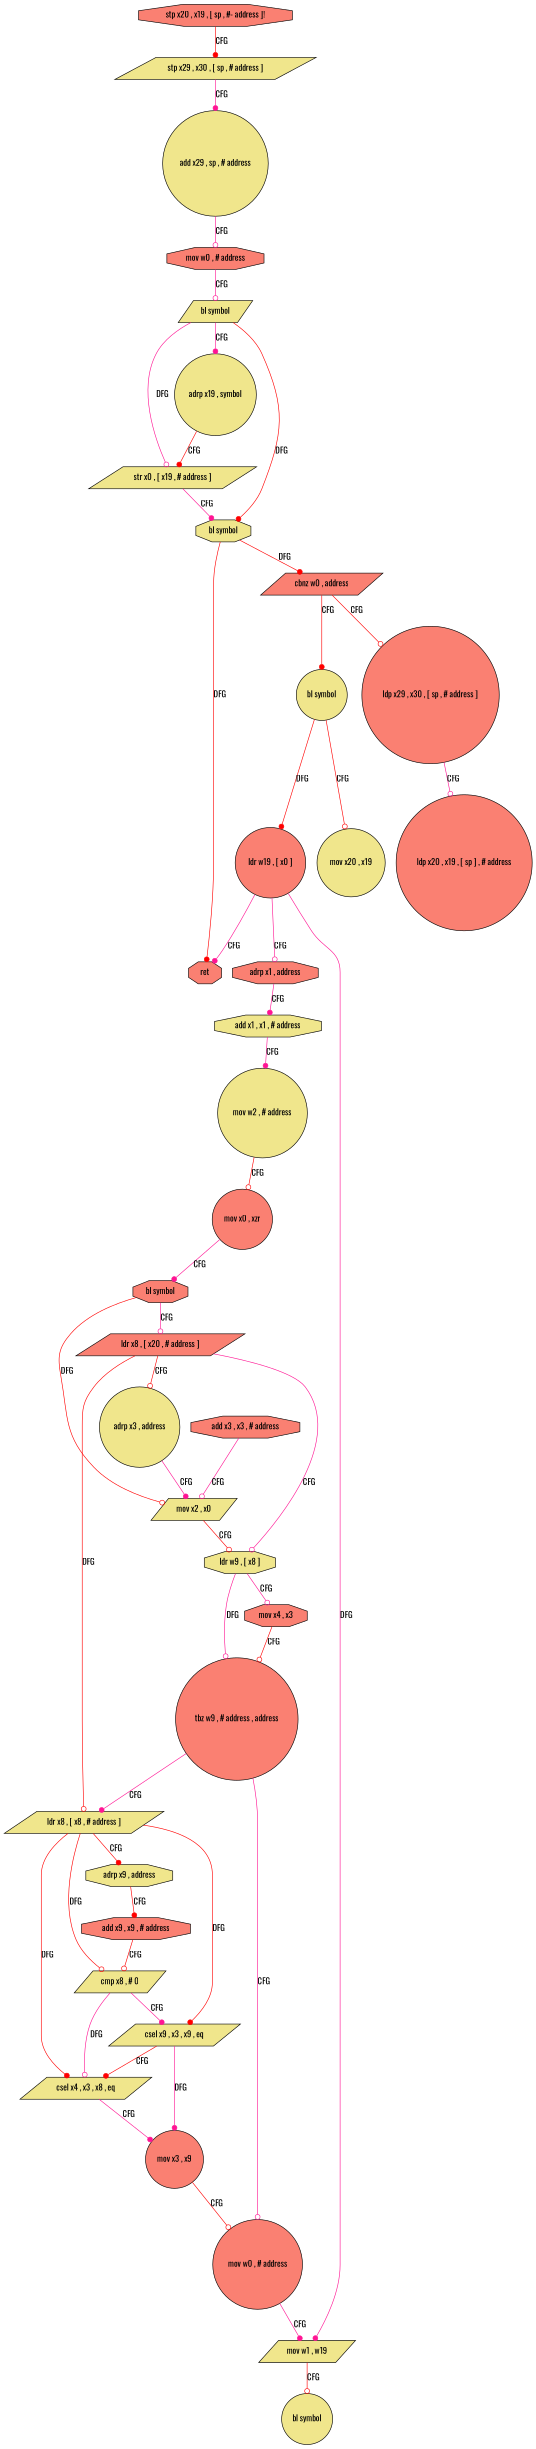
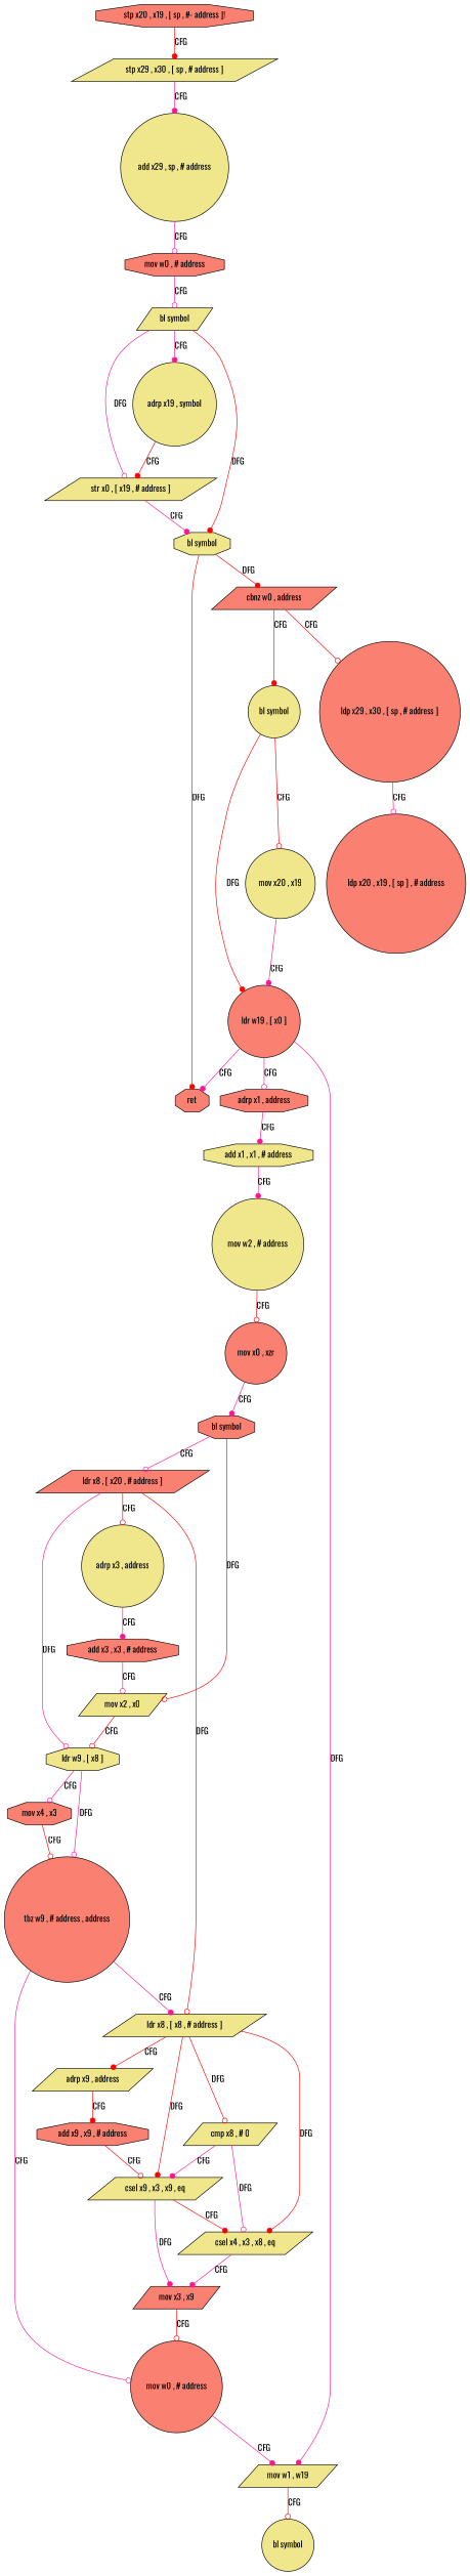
  digraph {
    fontname=Oswald
    node [fillcolor=khaki fontname=Oswald shape=circle style=filled]
    edge [arrowhead=dot color=deeppink fontname=Oswald]
    n1 [fillcolor=salmon label="stp x20 , x19 , [ sp , #- address ]!" shape=octagon]
    n2 [label="stp x29 , x30 , [ sp , # address ]" shape=parallelogram]
    n3 [label="add x29 , sp , # address"]
    n4 [fillcolor=salmon label="mov w0 , # address" shape=octagon]
    n5 [label="bl symbol" shape=parallelogram]
    n6 [label="adrp x19 , symbol"]
    n7 [label="str x0 , [ x19 , # address ]" shape=parallelogram]
    n8 [label="bl symbol" shape=octagon]
    n9 [fillcolor=salmon label="cbnz w0 , address" shape=parallelogram]
    n10 [fillcolor=salmon label=ret shape=octagon]
    n11 [label="bl symbol"]
    n12 [fillcolor=salmon label="ldp x29 , x30 , [ sp , # address ]"]
    n13 [label="mov x20 , x19"]
    n14 [fillcolor=salmon label="ldr w19 , [ x0 ]"]
    n15 [fillcolor=salmon label="ldp x20 , x19 , [ sp ] , # address"]
    n16 [fillcolor=salmon label="adrp x1 , address" shape=octagon]
    n17 [label="mov w1 , w19" shape=parallelogram]
    n18 [label="add x1 , x1 , # address" shape=octagon]
    n19 [label="bl symbol"]
    n20 [label="mov w2 , # address"]
    n21 [fillcolor=salmon label="mov x0 , xzr"]
    n22 [fillcolor=salmon label="bl symbol" shape=octagon]
    n23 [fillcolor=salmon label="ldr x8 , [ x20 , # address ]" shape=parallelogram]
    n24 [label="mov x2 , x0" shape=parallelogram]
    n25 [label="adrp x3 , address"]
    n26 [label="ldr w9 , [ x8 ]" shape=octagon]
    n27 [label="ldr x8 , [ x8 , # address ]" shape=parallelogram]
    n28 [fillcolor=salmon label="add x3 , x3 , # address" shape=octagon]
    n29 [fillcolor=salmon label="mov x4 , x3" shape=octagon]
    n30 [fillcolor=salmon label="tbz w9 , # address , address"]
-   n31 [label="adrp x9 , address" shape=octagon]
+   n31 [label="adrp x9 , address" shape=parallelogram]
    n32 [label="cmp x8 , # 0" shape=parallelogram]
    n33 [label="csel x9 , x3 , x9 , eq" shape=parallelogram]
    n34 [label="csel x4 , x3 , x8 , eq" shape=parallelogram]
    n35 [fillcolor=salmon label="mov w0 , # address"]
    n36 [fillcolor=salmon label="add x9 , x9 , # address" shape=octagon]
-   n37 [fillcolor=salmon label="mov x3 , x9"]
+   n37 [fillcolor=salmon label="mov x3 , x9" shape=parallelogram]
    n1 -> n2 [color=red label=CFG]
    n2 -> n3 [label=CFG]
    n3 -> n4 [arrowhead=odot label=CFG]
    n4 -> n5 [arrowhead=odot label=CFG]
    n5 -> n6 [label=CFG]
    n5 -> n7 [arrowhead=odot label=DFG]
    n5 -> n8 [color=red label=DFG]
    n6 -> n7 [color=red label=CFG]
    n7 -> n8 [label=CFG]
    n8 -> n9 [color=red label=DFG]
    n8 -> n10 [color=red label=DFG]
    n9 -> n11 [color=red label=CFG]
    n9 -> n12 [arrowhead=odot color=red label=CFG]
    n11 -> n13 [arrowhead=odot color=red label=CFG]
    n11 -> n14 [color=red label=DFG]
    n12 -> n15 [arrowhead=odot label=CFG]
+   n13 -> n14 [label=CFG]
    n14 -> n10 [label=CFG]
    n14 -> n16 [arrowhead=odot label=CFG]
    n14 -> n17 [label=DFG]
    n16 -> n18 [label=CFG]
    n17 -> n19 [arrowhead=odot color=red label=CFG]
    n18 -> n20 [label=CFG]
    n20 -> n21 [arrowhead=odot color=red label=CFG]
    n21 -> n22 [label=CFG]
    n22 -> n23 [arrowhead=odot label=CFG]
    n22 -> n24 [arrowhead=odot color=red label=DFG]
    n23 -> n25 [arrowhead=odot color=red label=CFG]
-   n23 -> n26 [arrowhead=odot label=CFG]
+   n23 -> n26 [arrowhead=odot label=DFG]
    n23 -> n27 [arrowhead=odot color=red label=DFG]
    n24 -> n26 [arrowhead=odot color=red label=CFG]
-   n25 -> n24 [label=CFG]
+   n25 -> n28 [label=CFG]
    n26 -> n29 [arrowhead=odot label=CFG]
    n26 -> n30 [arrowhead=odot label=DFG]
    n27 -> n31 [color=red label=CFG]
    n27 -> n32 [arrowhead=odot color=red label=DFG]
    n27 -> n33 [color=red label=DFG]
    n27 -> n34 [color=red label=DFG]
    n28 -> n24 [arrowhead=odot label=CFG]
    n29 -> n30 [arrowhead=odot color=red label=CFG]
    n30 -> n27 [label=CFG]
    n30 -> n35 [arrowhead=odot label=CFG]
    n31 -> n36 [color=red label=CFG]
    n32 -> n33 [label=CFG]
    n32 -> n34 [arrowhead=odot label=DFG]
    n33 -> n34 [color=red label=CFG]
    n33 -> n37 [label=DFG]
    n34 -> n37 [label=CFG]
    n35 -> n17 [label=CFG]
-   n36 -> n32 [arrowhead=odot color=red label=CFG]
+   n36 -> n33 [arrowhead=odot color=red label=CFG]
    n37 -> n35 [arrowhead=odot color=red label=CFG]
  }
